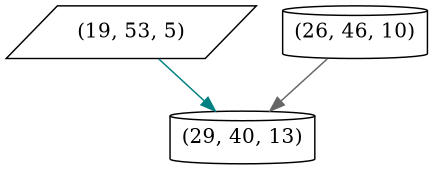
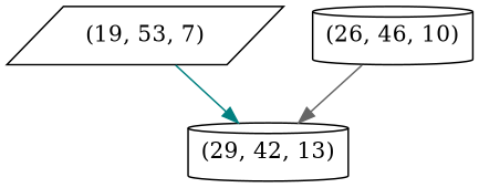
  digraph {
    node [shape=cylinder]
-   "(19, 53, 5)" [shape=parallelogram]
-   "(29, 42, 13)" [label="(29, 40, 13)"]
+   "(19, 53, 5)" [shape=parallelogram label="(19, 53, 7)"]
+   "(29, 42, 13)"
    "(26, 46, 10)"
    "(19, 53, 5)" -> "(29, 42, 13)" [color=teal]
    "(26, 46, 10)" -> "(29, 42, 13)" [color=gray40]
  }
